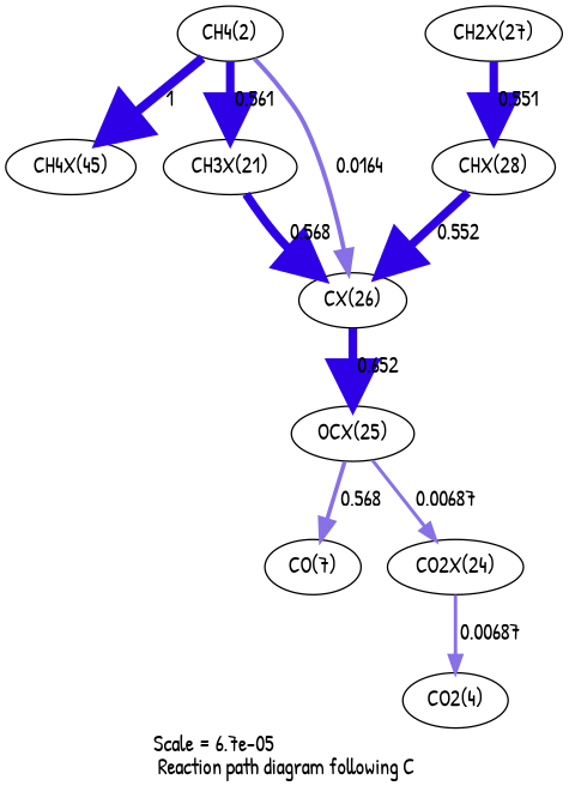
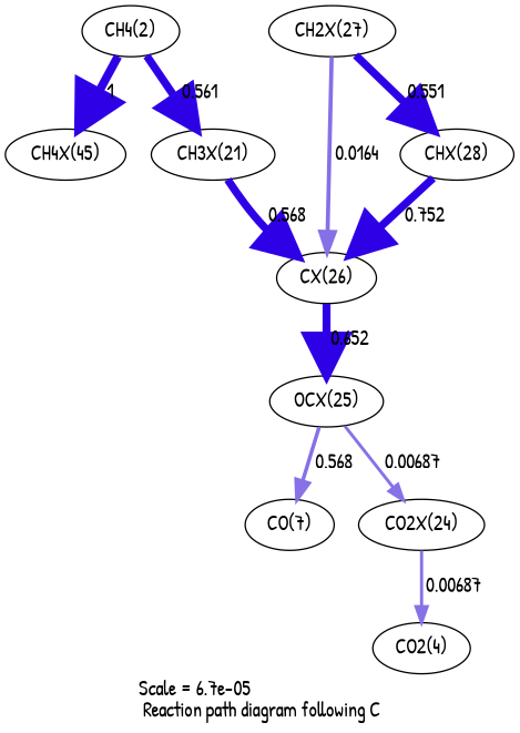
  digraph {
    fontname="Patrick Hand"
    label="Scale = 6.7e-05\l Reaction path diagram following C"
    node [fontname="Patrick Hand"]
    edge [arrowsize=2.78 color="0.7, 1.05, 0.9" fontname="Patrick Hand" penwidth=5.55]
    n1 [label="CH4X(45)"]
    n2 [label="CH4(2)"]
    n3 [label="CH3X(21)"]
    n4 [label="CX(26)"]
    n5 [label="CH2X(27)"]
    n6 [label="CHX(28)"]
    n7 [label="OCX(25)"]
    n8 [label="CO(7)"]
    n9 [label="CO2X(24)"]
    n10 [label="CO2(4)"]
    n2 -> n1 [arrowsize=3 color="0.7, 1.5, 0.9" label=" 1" penwidth=6]
    n2 -> n3 [color="0.7, 1.06, 0.9" label=" 0.561" penwidth=5.56]
    n3 -> n4 [arrowsize=2.79 color="0.7, 1.07, 0.9" label=" 0.568" penwidth=5.57]
    n4 -> n7 [arrowsize=2.82 color="0.7, 1.12, 0.9" label=" 0.652" penwidth=5.64]
-   n2 -> n4 [arrowsize=1.45 color="0.7, 0.516, 0.9" label=" 0.0164" penwidth=2.9]
+   n5 -> n4 [arrowsize=1.45 color="0.7, 0.516, 0.9" label=" 0.0164" penwidth=2.9]
    n5 -> n6 [label=" 0.551"]
-   n6 -> n4 [label=" 0.552"]
+   n6 -> n4 [label=" 0.752"]
    n7 -> n8 [arrowsize=1.34 color="0.7, 0.512, 0.9" label=" 0.568" penwidth=2.68]
    n7 -> n9 [arrowsize=1.12 color="0.7, 0.507, 0.9" label=" 0.00687" penwidth=2.24]
    n9 -> n10 [arrowsize=1.12 color="0.7, 0.507, 0.9" label=" 0.00687" penwidth=2.24]
  }
